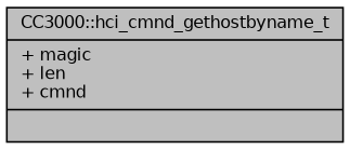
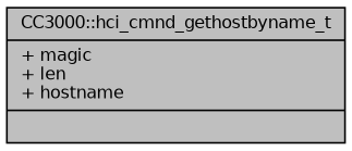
  digraph {
-   n1 [color=black fillcolor=grey75 fontcolor=black fontname=Helvetica fontsize=10 height=0.2 label="{CC3000::hci_cmnd_gethostbyname_t\n|+ magic\l+ len\l+ cmnd\l|}" shape=record style=filled width=0.4]
+   n1 [color=black fillcolor=grey75 fontcolor=black fontname=Helvetica fontsize=10 height=0.2 label="{CC3000::hci_cmnd_gethostbyname_t\n|+ magic\l+ len\l+ hostname\l|}" shape=record style=filled width=0.4]
  }
